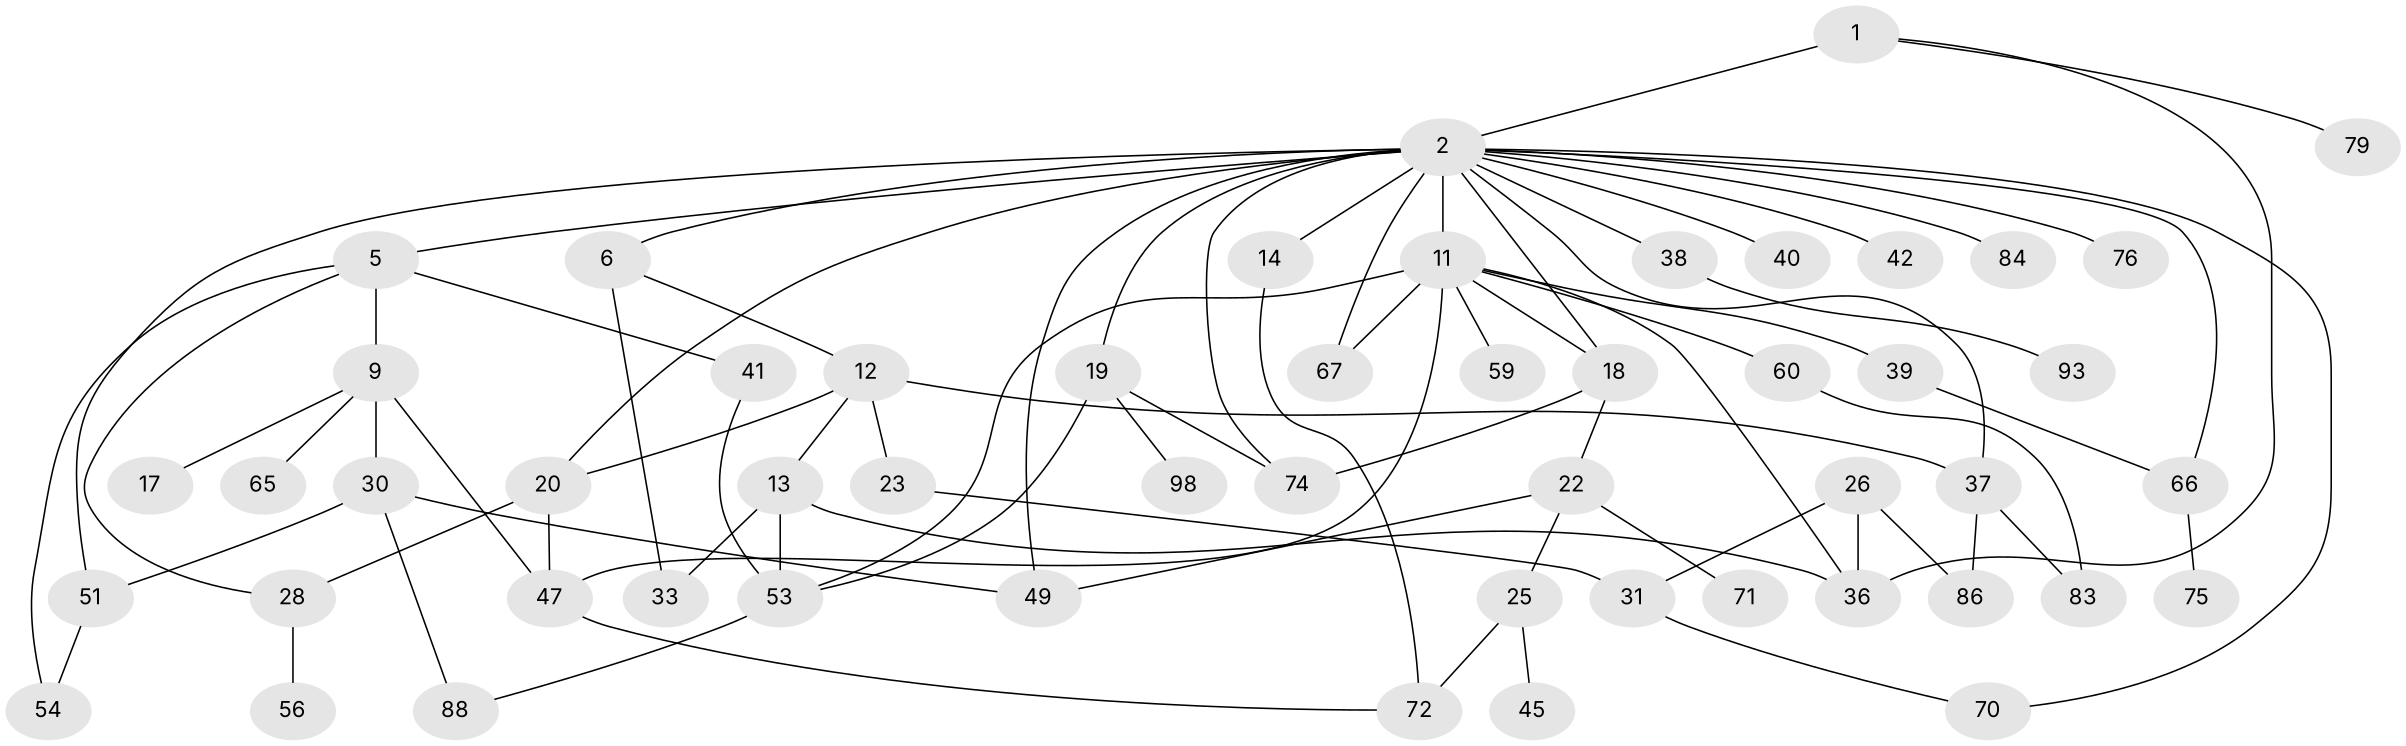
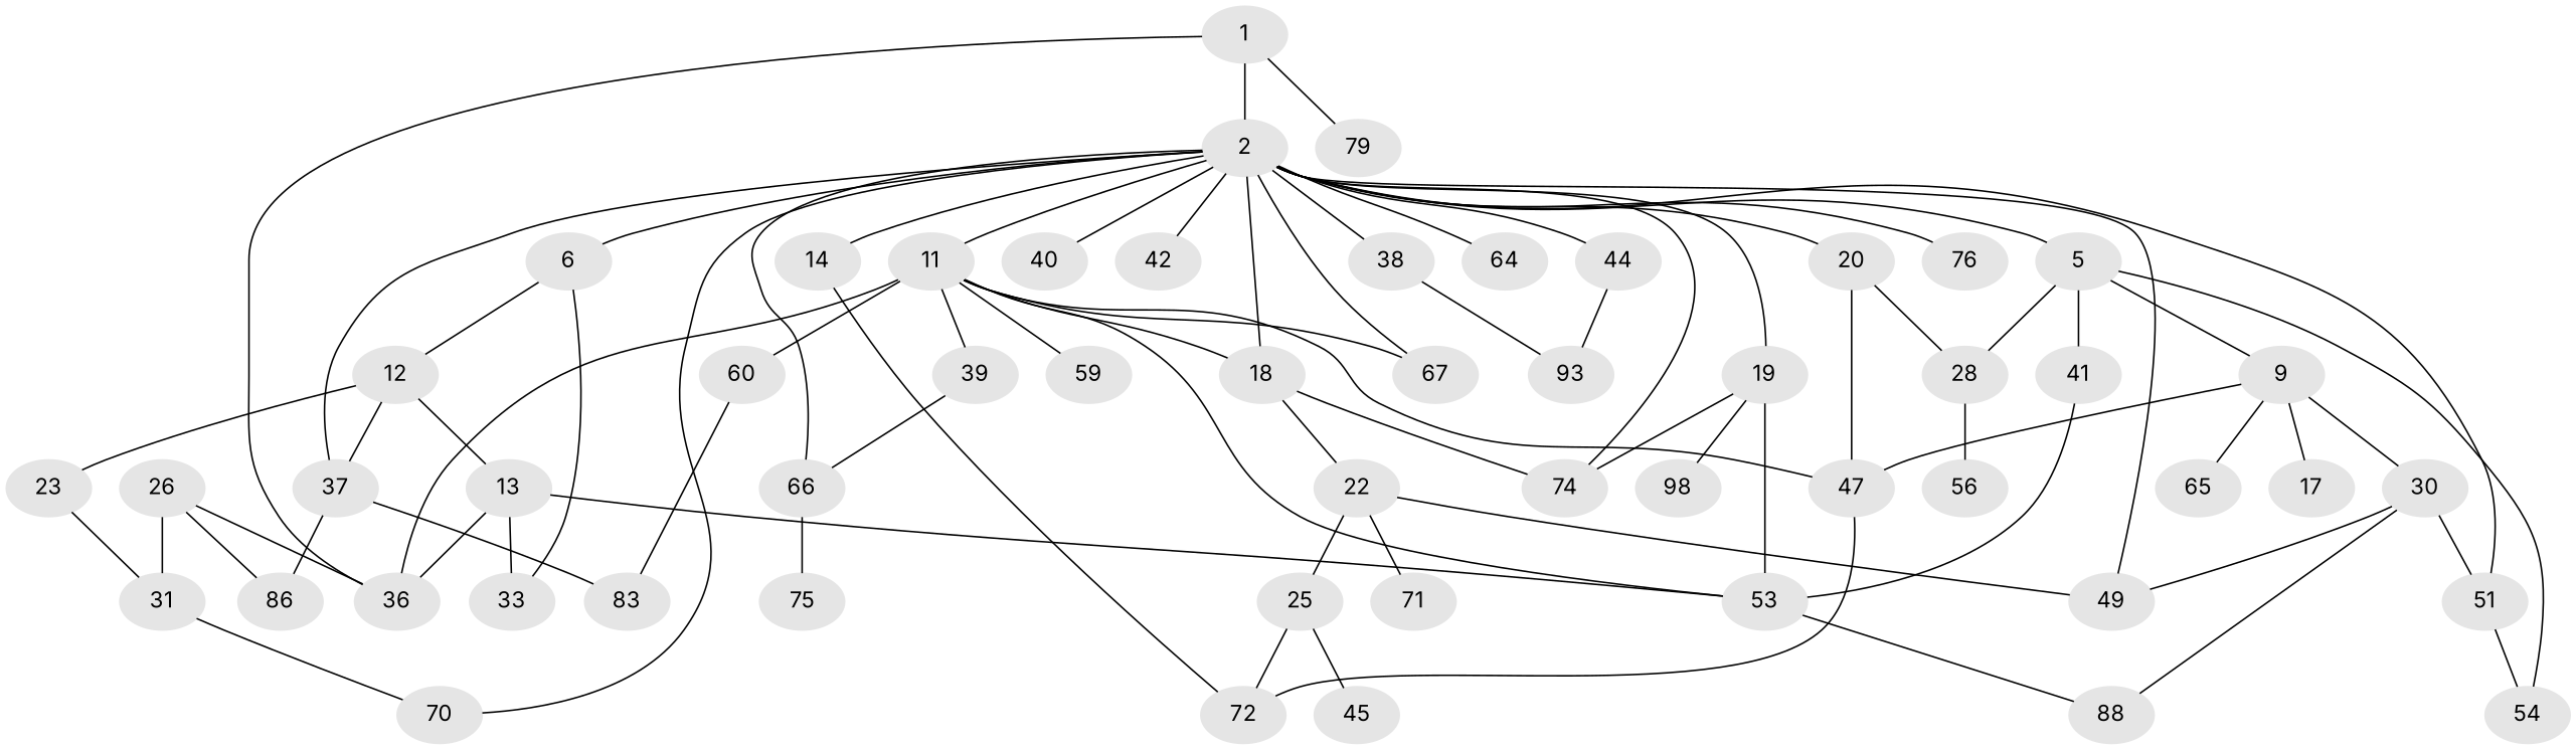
  graph {
    fontname=Inter
    node [color=gray90 fontname=Inter style=filled]
    edge [fontname=Inter]
    2 [super="+85+3+16+4+7"]
    5 [super="+10"]
    6 [super="+8"]
    11 [super="+48+24+63+29"]
    14
    18
    19
    20
    37 [super="+57+43"]
    38
    40
    42
+   44 [super="+78+52"]
    49 [super="+87"]
    51
-   64 [label=84]
+   64
    66
    67 [super="+96+69+91"]
    70
    74 [super="+107"]
    76 [super="+80"]
    1
    36 [super="+84"]
    79
    9
    28
    41
    54 [super="+58"]
    12
    33 [super="+105"]
    47 [super="+68"]
    39
    53 [super="+81"]
    59
    60
    72
    22
    98
    86
    83
    93
    75
    17 [super="+61"]
    30 [super="+46"]
    65
    56
    13
    23
    88
    31 [super="+73+89"]
    26 [super="+27+82"]
    25 [super="+34"]
    71
    45 [super="+77"]
    2 -- 5
    2 -- 6 [weight=2]
    2 -- 11 [weight=2]
    2 -- 14
    2 -- 18
    2 -- 19
    2 -- 20
    2 -- 37
    2 -- 38
    2 -- 40
    2 -- 42
+   2 -- 44
    2 -- 49
    2 -- 51
    2 -- 64
    2 -- 66
    2 -- 67
    2 -- 70
    2 -- 74
    2 -- 76
    5 -- 9
    5 -- 28
    5 -- 41
    5 -- 54
    6 -- 12
    6 -- 33
    11 -- 18
    11 -- 67
    11 -- 36
    11 -- 47
    11 -- 39
    11 -- 53
    11 -- 59
    11 -- 60
    14 -- 72
    18 -- 74
    18 -- 22
    19 -- 74
    19 -- 53
    19 -- 98
    20 -- 28
    20 -- 47
    37 -- 86
    37 -- 83
    38 -- 93
+   44 -- 93
    51 -- 54
    66 -- 75
    1 -- 2 [weight=2]
    1 -- 36
    1 -- 79
    9 -- 47
    9 -- 17
    9 -- 30 [weight=2]
    9 -- 65
    28 -- 56
    41 -- 53
-   12 -- 20
    12 -- 37
    12 -- 13
    12 -- 23
    47 -- 72
    39 -- 66
    53 -- 88
    60 -- 83
    22 -- 49
    22 -- 25
    22 -- 71
    30 -- 49
    30 -- 51
    30 -- 88
    13 -- 36
    13 -- 33
    13 -- 53
    23 -- 31
    31 -- 70
    26 -- 36
    26 -- 86
    26 -- 31
    25 -- 72
    25 -- 45
  }
